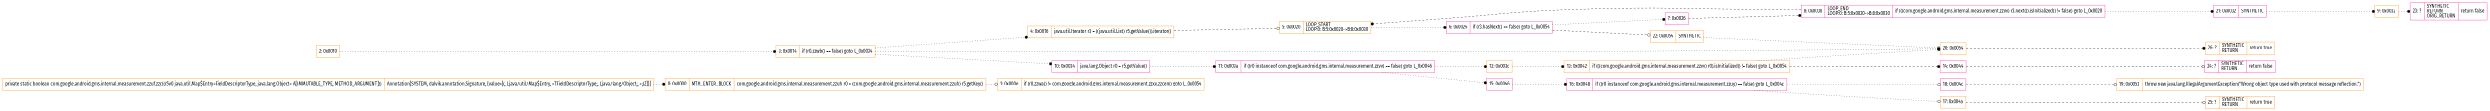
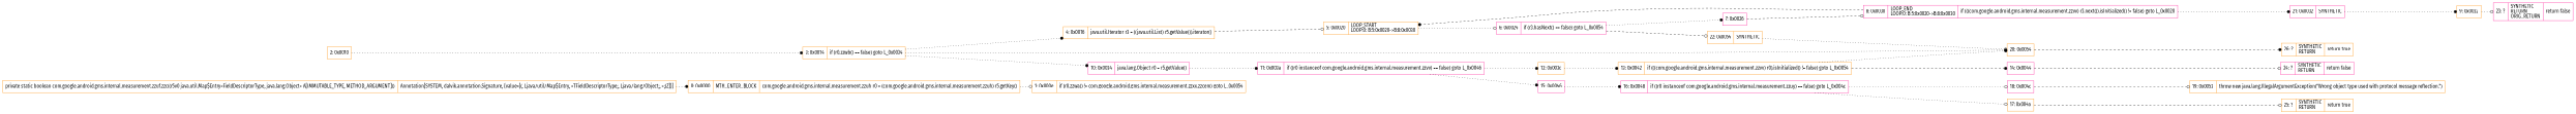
  digraph {
    fontname="Fira Sans"
    rankdir=LR
    node [color=darkorange fontname="Fira Sans" shape=record]
    edge [arrowhead=dot fontname="Fira Sans" style=dotted]
    n1 [label="{0\:\ 0x0000|MTH_ENTER_BLOCK\l|com.google.android.gms.internal.measurement.zzuh r0 = (com.google.android.gms.internal.measurement.zzuh) r5.getKey()\l}"]
    n2 [label="{1\:\ 0x000e|if (r0.zzwa() != com.google.android.gms.internal.measurement.zzxx.zzcem) goto L_0x0054\l}"]
    n3 [label="{2\:\ 0x0010}"]
    n4 [label="{3\:\ 0x0014|if (r0.zzwb() == false) goto L_0x0034\l}"]
    n5 [label="{20\:\ 0x0054}"]
    n6 [label="{26\:\ ?|SYNTHETIC\lRETURN\l|return true\l}"]
    n7 [label="{4\:\ 0x0016|java.util.Iterator r3 = ((java.util.List) r5.getValue()).iterator()\l}"]
    n8 [color=deeppink label="{10\:\ 0x0034|java.lang.Object r0 = r5.getValue()\l}"]
    n9 [label="{5\:\ 0x0020|LOOP_START\lLOOP:0: B:5:0x0020\-\>B:8:0x0030\l}"]
    n10 [color=deeppink label="{11\:\ 0x003a|if ((r0 instanceof com.google.android.gms.internal.measurement.zzvv) == false) goto L_0x0046\l}"]
    n11 [color=deeppink label="{6\:\ 0x0024|if (r3.hasNext() == false) goto L_0x0054\l}"]
    n12 [color=deeppink label="{7\:\ 0x0026}"]
    n13 [label="{22\:\ 0x0054|SYNTHETIC\l}"]
    n14 [color=deeppink label="{8\:\ 0x0030|LOOP_END\lLOOP:0: B:5:0x0020\-\>B:8:0x0030\l|if (((com.google.android.gms.internal.measurement.zzvv) r3.next()).isInitialized() != false) goto L_0x0020\l}"]
    n15 [color=deeppink label="{21\:\ 0x0032|SYNTHETIC\l}"]
    n16 [label="{9\:\ 0x0032}"]
    n17 [color=deeppink label="{23\:\ ?|SYNTHETIC\lRETURN\lORIG_RETURN\l|return false\l}"]
    n18 [label="{12\:\ 0x003c}"]
    n19 [color=deeppink label="{15\:\ 0x0046}"]
    n20 [label="{13\:\ 0x0042|if (((com.google.android.gms.internal.measurement.zzvv) r0).isInitialized() != false) goto L_0x0054\l}"]
    n21 [color=deeppink label="{16\:\ 0x0048|if ((r0 instanceof com.google.android.gms.internal.measurement.zzuy) == false) goto L_0x004c\l}"]
    n22 [color=deeppink label="{14\:\ 0x0044}"]
    n23 [color=deeppink label="{24\:\ ?|SYNTHETIC\lRETURN\l|return false\l}"]
    n24 [label="{17\:\ 0x004a}"]
    n25 [color=deeppink label="{18\:\ 0x004c}"]
    n26 [label="{25\:\ ?|SYNTHETIC\lRETURN\l|return true\l}"]
    n27 [label="{19\:\ 0x0053|throw new java.lang.IllegalArgumentException(\"Wrong object type used with protocol message reflection.\")\l}"]
    n28 [label="{private static boolean com.google.android.gms.internal.measurement.zzuf.zzc((r5v0 java.util.Map$Entry\<FieldDescriptorType, java.lang.Object\> A[IMMUTABLE_TYPE, METHOD_ARGUMENT]))  | Annotation[SYSTEM, dalvik.annotation.Signature, \{value=[(, Ljava\/util\/Map$Entry, \<TFieldDescriptorType;, Ljava\/lang\/Object;, \>;)Z]\}]\l}"]
    n1 -> n2 [arrowhead=odot]
    n3 -> n4
    n4 -> n5
    n4 -> n7
    n4 -> n8
    n5 -> n6 [style=dashed]
    n7 -> n9 [arrowhead=odot style=dashed]
    n8 -> n10
-   n9 -> n11
+   n9 -> n11 [arrowhead=odot]
    n10 -> n18
    n10 -> n19
    n11 -> n12
    n11 -> n13 [arrowhead=odot style=dashed]
-   n12 -> n14 [style=dashed]
+   n12 -> n14 [arrowhead=odot style=dashed]
    n13 -> n5 [arrowhead=odot]
    n14 -> n9 [style=dashed]
    n14 -> n15
    n15 -> n16
-   n16 -> n17
+   n16 -> n17 [arrowhead=odot]
    n18 -> n20
    n19 -> n21
    n20 -> n5
    n20 -> n22 [style=dashed]
    n21 -> n24 [arrowhead=odot]
    n21 -> n25 [arrowhead=odot]
    n22 -> n23 [arrowhead=odot style=dashed]
    n24 -> n26 [arrowhead=odot style=dashed]
    n25 -> n27 [arrowhead=odot style=dashed]
    n28 -> n1
  }
